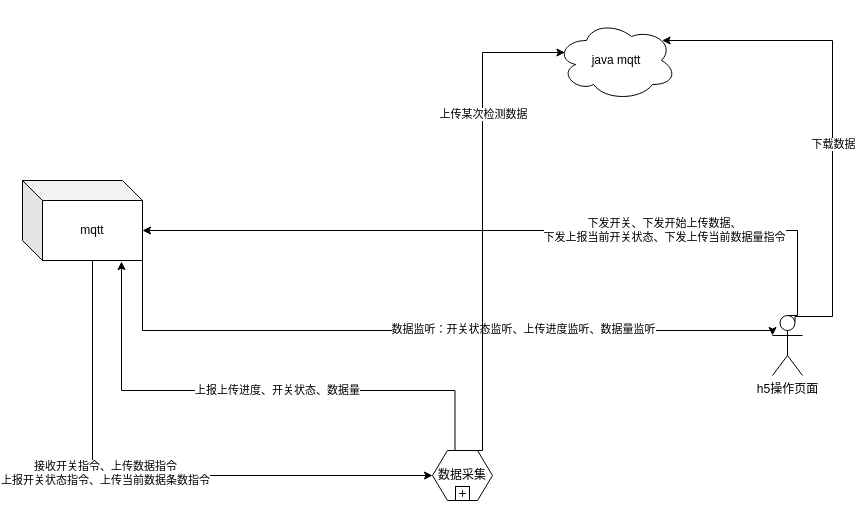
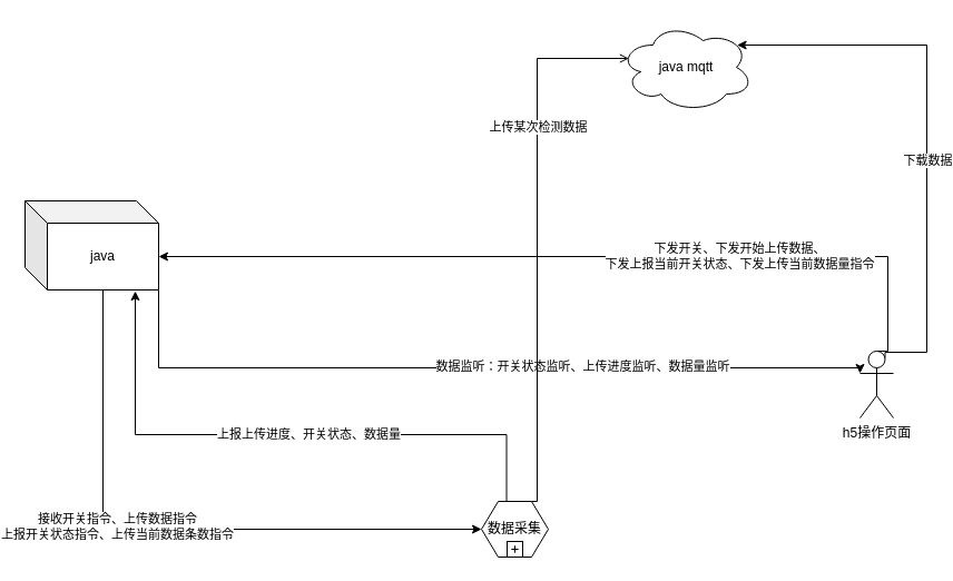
  <mxCell id="0" />
  <mxCell id="1" parent="0" />
  <mxCell id="2" value="java mqtt" style="ellipse;shape=cloud;whiteSpace=wrap;html=1;" parent="1" vertex="1"><mxGeometry x="554" y="20" width="120" height="80" as="geometry" /></mxCell>
  <mxCell id="3" style="edgeStyle=orthogonalEdgeStyle;rounded=0;orthogonalLoop=1;jettySize=auto;html=1;exitX=1;exitY=1;exitDx=0;exitDy=0;exitPerimeter=0;entryX=0;entryY=0.333;entryDx=0;entryDy=0;entryPerimeter=0;" parent="1" source="7" target="12" edge="1"><mxGeometry relative="1" as="geometry"><Array as="points"><mxPoint x="140" y="330" /></Array></mxGeometry></mxCell>
  <mxCell id="4" value="数据监听：开关状态监听、上传进度监听、数据量监听" style="edgeLabel;html=1;align=center;verticalAlign=middle;resizable=0;points=[];" parent="3" vertex="1" connectable="0"><mxGeometry x="0.025" y="2" relative="1" as="geometry"><mxPoint x="89" as="offset" /></mxGeometry></mxCell>
  <mxCell id="5" style="edgeStyle=orthogonalEdgeStyle;rounded=0;orthogonalLoop=1;jettySize=auto;html=1;exitX=0;exitY=0;exitDx=70;exitDy=80;exitPerimeter=0;entryX=0;entryY=0.5;entryDx=0;entryDy=0;" parent="1" source="7" target="17" edge="1"><mxGeometry relative="1" as="geometry" /></mxCell>
  <mxCell id="6" value="接收开关指令、上传数据指令&lt;br&gt;上报开关状态指令、上传当前数据条数指令" style="edgeLabel;html=1;align=center;verticalAlign=middle;resizable=0;points=[];" parent="5" vertex="1" connectable="0"><mxGeometry x="-0.182" y="3" relative="1" as="geometry"><mxPoint as="offset" /></mxGeometry></mxCell>
- <mxCell id="7" value="mqtt" style="shape=cube;whiteSpace=wrap;html=1;boundedLbl=1;backgroundOutline=1;darkOpacity=0.05;darkOpacity2=0.1;" parent="1" vertex="1"><mxGeometry x="20" y="180" width="120" height="80" as="geometry" /></mxCell>
+ <mxCell id="7" value="java" style="shape=cube;whiteSpace=wrap;html=1;boundedLbl=1;backgroundOutline=1;darkOpacity=0.05;darkOpacity2=0.1;" parent="1" vertex="1"><mxGeometry x="20" y="180" width="120" height="80" as="geometry" /></mxCell>
  <mxCell id="8" style="edgeStyle=orthogonalEdgeStyle;rounded=0;orthogonalLoop=1;jettySize=auto;html=1;exitX=0.5;exitY=0;exitDx=0;exitDy=0;exitPerimeter=0;" parent="1" source="12" edge="1"><mxGeometry relative="1" as="geometry"><mxPoint x="140" y="230" as="targetPoint" /><Array as="points"><mxPoint x="795" y="230" /></Array></mxGeometry></mxCell>
  <mxCell id="9" value="下发开关、下发开始上传数据、&lt;br&gt;下发上报当前开关状态、下发上传当前数据量指令" style="edgeLabel;html=1;align=center;verticalAlign=middle;resizable=0;points=[];" parent="8" vertex="1" connectable="0"><mxGeometry x="-0.416" y="41" relative="1" as="geometry"><mxPoint x="-10" y="-42" as="offset" /></mxGeometry></mxCell>
  <mxCell id="10" style="edgeStyle=orthogonalEdgeStyle;rounded=0;orthogonalLoop=1;jettySize=auto;html=1;exitX=0.75;exitY=0.1;exitDx=0;exitDy=0;exitPerimeter=0;entryX=0.88;entryY=0.25;entryDx=0;entryDy=0;entryPerimeter=0;" parent="1" source="12" target="2" edge="1"><mxGeometry relative="1" as="geometry"><Array as="points"><mxPoint x="830" y="316" /><mxPoint x="830" y="40" /></Array></mxGeometry></mxCell>
  <mxCell id="11" value="下载数据" style="edgeLabel;html=1;align=center;verticalAlign=middle;resizable=0;points=[];" parent="10" vertex="1" connectable="0"><mxGeometry x="-0.12" relative="1" as="geometry"><mxPoint as="offset" /></mxGeometry></mxCell>
  <mxCell id="12" value="h5操作页面" style="shape=umlActor;verticalLabelPosition=bottom;verticalAlign=top;html=1;outlineConnect=0;" parent="1" vertex="1"><mxGeometry x="770" y="315" width="30" height="60" as="geometry" /></mxCell>
- <mxCell id="13" style="edgeStyle=orthogonalEdgeStyle;rounded=0;orthogonalLoop=1;jettySize=auto;html=1;exitX=0.5;exitY=0;exitDx=0;exitDy=0;entryX=0.07;entryY=0.4;entryDx=0;entryDy=0;entryPerimeter=0;" parent="1" source="17" target="2" edge="1"><mxGeometry relative="1" as="geometry"><Array as="points"><mxPoint x="480" y="52" /></Array></mxGeometry></mxCell>
+ <mxCell id="13" style="edgeStyle=orthogonalEdgeStyle;rounded=0;orthogonalLoop=1;jettySize=auto;html=1;exitX=0.5;exitY=0;exitDx=0;exitDy=0;entryX=0.07;entryY=0.4;entryDx=0;entryDy=0;entryPerimeter=0;endArrow=open;" parent="1" source="17" target="2" edge="1"><mxGeometry relative="1" as="geometry"><Array as="points"><mxPoint x="480" y="52" /></Array></mxGeometry></mxCell>
  <mxCell id="14" value="上传某次检测数据" style="edgeLabel;html=1;align=center;verticalAlign=middle;resizable=0;points=[];" parent="13" vertex="1" connectable="0"><mxGeometry x="0.477" y="3" relative="1" as="geometry"><mxPoint x="3" y="13" as="offset" /></mxGeometry></mxCell>
  <mxCell id="15" style="edgeStyle=orthogonalEdgeStyle;rounded=0;orthogonalLoop=1;jettySize=auto;html=1;exitX=0.375;exitY=0;exitDx=0;exitDy=0;entryX=0.825;entryY=1.013;entryDx=0;entryDy=0;entryPerimeter=0;" parent="1" source="17" target="7" edge="1"><mxGeometry relative="1" as="geometry"><Array as="points"><mxPoint x="453" y="390" /><mxPoint x="119" y="390" /></Array></mxGeometry></mxCell>
  <mxCell id="16" value="上报上传进度、开关状态、数据量" style="edgeLabel;html=1;align=center;verticalAlign=middle;resizable=0;points=[];" parent="15" vertex="1" connectable="0"><mxGeometry x="-0.086" y="38" relative="1" as="geometry"><mxPoint x="0.5" y="-39" as="offset" /></mxGeometry></mxCell>
  <mxCell id="17" value="数据采集" style="shape=hexagon;whiteSpace=wrap;html=1;perimeter=hexagonPerimeter;rounded=0;dropTarget=0;" parent="1" vertex="1"><mxGeometry x="430" y="450" width="60" height="50" as="geometry" /></mxCell>
  <mxCell id="18" value="" style="html=1;shape=plus;" parent="17" vertex="1"><mxGeometry x="0.5" y="1" width="14" height="14" relative="1" as="geometry"><mxPoint x="-7" y="-14" as="offset" /></mxGeometry></mxCell>
